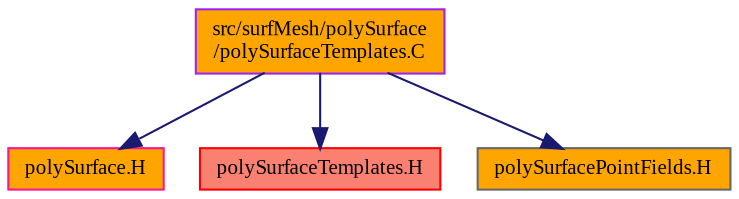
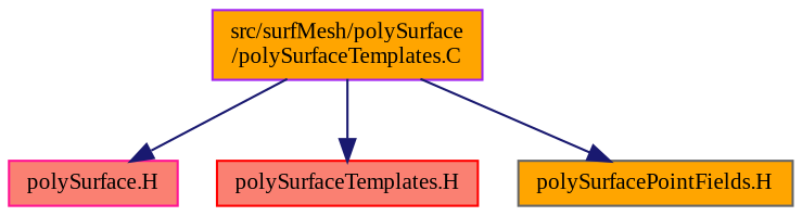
  digraph {
    fontname="Liberation Serif"
    node [fillcolor=orange fontname="Liberation Serif" fontsize=10 shape=record style=filled]
    edge [color=midnightblue fontname="Liberation Serif" fontsize=10 labelfontname=Helvetica labelfontsize=10 style=solid]
    n1 [color=purple fontcolor=black height=0.2 label="src/surfMesh/polySurface\l/polySurfaceTemplates.C" width=0.4]
-   n2 [color=deeppink height=0.2 label="polySurface.H" width=0.4]
+   n2 [color=deeppink fillcolor=salmon height=0.2 label="polySurface.H" width=0.4]
    n3 [color=red fillcolor=salmon height=0.2 label="polySurfaceTemplates.H" width=0.4]
    n4 [color=gray40 height=0.2 label="polySurfacePointFields.H" width=0.4]
    n1 -> n2
    n1 -> n3
    n1 -> n4
  }
